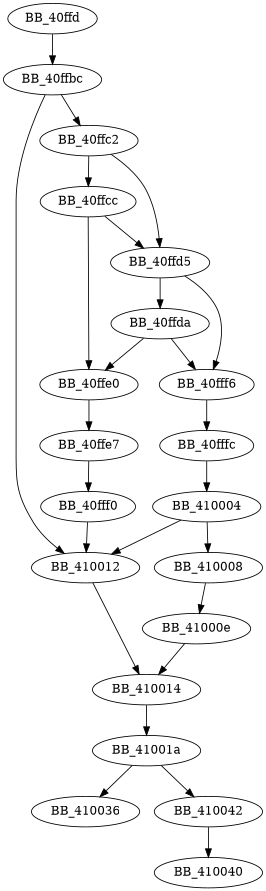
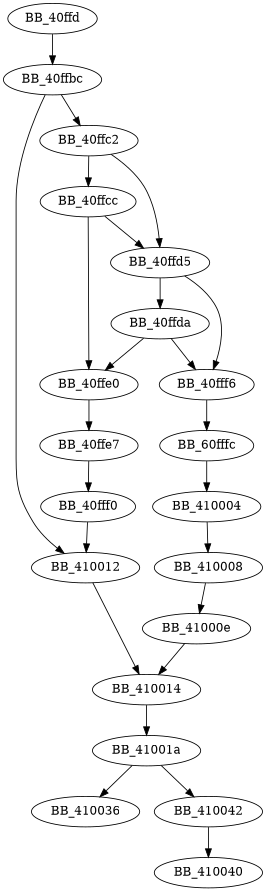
  digraph {
    n1 [label=BB_40ffd]
    BB_40ffbc
    BB_40ffc2
    BB_410012
    BB_40ffcc
    BB_40ffd5
    BB_410014
    BB_40ffe0
    BB_40ffda
    BB_40fff6
    BB_41001a
    BB_40ffe7
-   BB_40fffc
+   BB_40fffc [label=BB_60fffc]
    BB_40fff0
    BB_410004
    BB_410008
    BB_41000e
    BB_410036
    BB_410042
    n20 [label=BB_410040]
    n1 -> BB_40ffbc
    BB_40ffbc -> BB_40ffc2
    BB_40ffbc -> BB_410012
    BB_40ffc2 -> BB_40ffcc
    BB_40ffc2 -> BB_40ffd5
    BB_410012 -> BB_410014
    BB_40ffcc -> BB_40ffd5
    BB_40ffcc -> BB_40ffe0
    BB_40ffd5 -> BB_40ffda
    BB_40ffd5 -> BB_40fff6
    BB_410014 -> BB_41001a
    BB_40ffe0 -> BB_40ffe7
    BB_40ffda -> BB_40ffe0
    BB_40ffda -> BB_40fff6
    BB_40fff6 -> BB_40fffc
    BB_41001a -> BB_410036
    BB_41001a -> BB_410042
    BB_40ffe7 -> BB_40fff0
    BB_40fffc -> BB_410004
    BB_40fff0 -> BB_410012
-   BB_410004 -> BB_410012
    BB_410004 -> BB_410008
    BB_410008 -> BB_41000e
    BB_41000e -> BB_410014
    BB_410042 -> n20
  }
